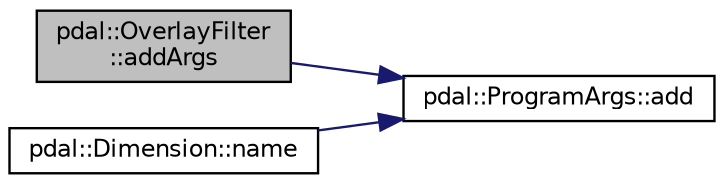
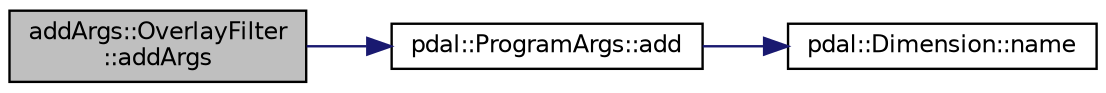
  digraph {
    rankdir=LR
    node [color=black fillcolor=white fontname=Helvetica fontsize=10 shape=record style=filled]
    edge [color=midnightblue fontname=Helvetica fontsize=10 labelfontname=Helvetica labelfontsize=10 style=solid]
-   n1 [fillcolor=grey75 fontcolor=black height=0.2 label="pdal::OverlayFilter\l::addArgs" width=0.4]
+   n1 [fillcolor=grey75 fontcolor=black height=0.2 label="addArgs::OverlayFilter\l::addArgs" width=0.4]
    n2 [height=0.2 label="pdal::ProgramArgs::add" width=0.4]
    n3 [height=0.2 label="pdal::Dimension::name" width=0.4]
    n1 -> n2
-   n3 -> n2
+   n2 -> n3
  }
